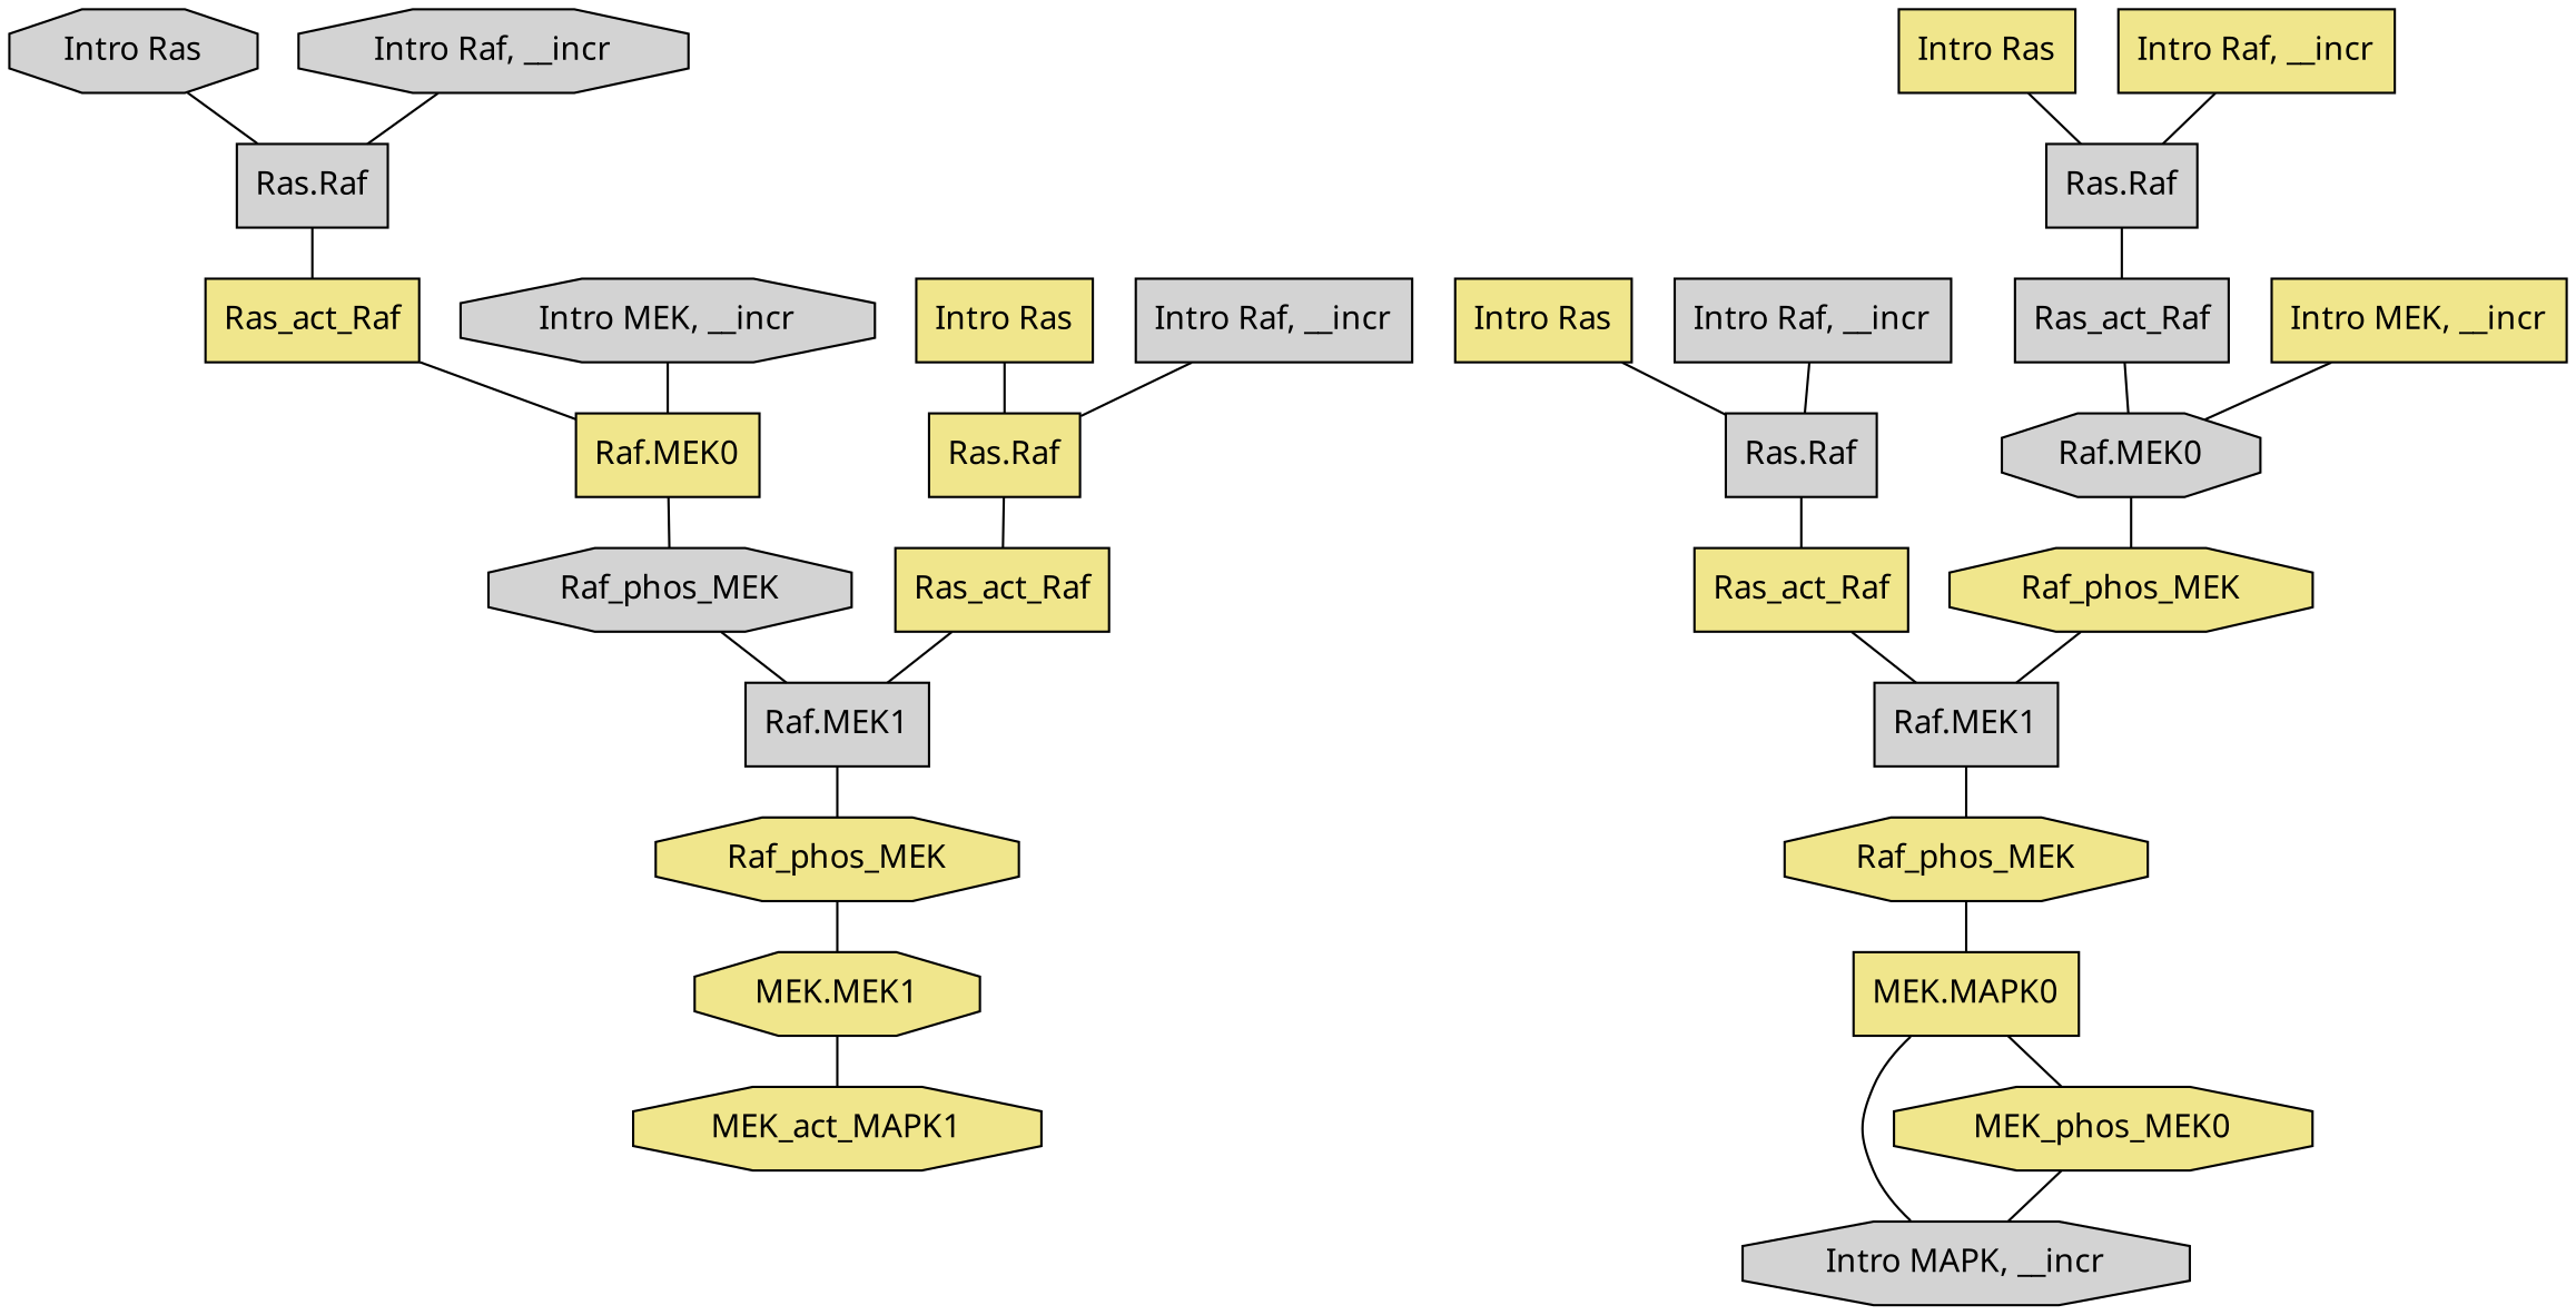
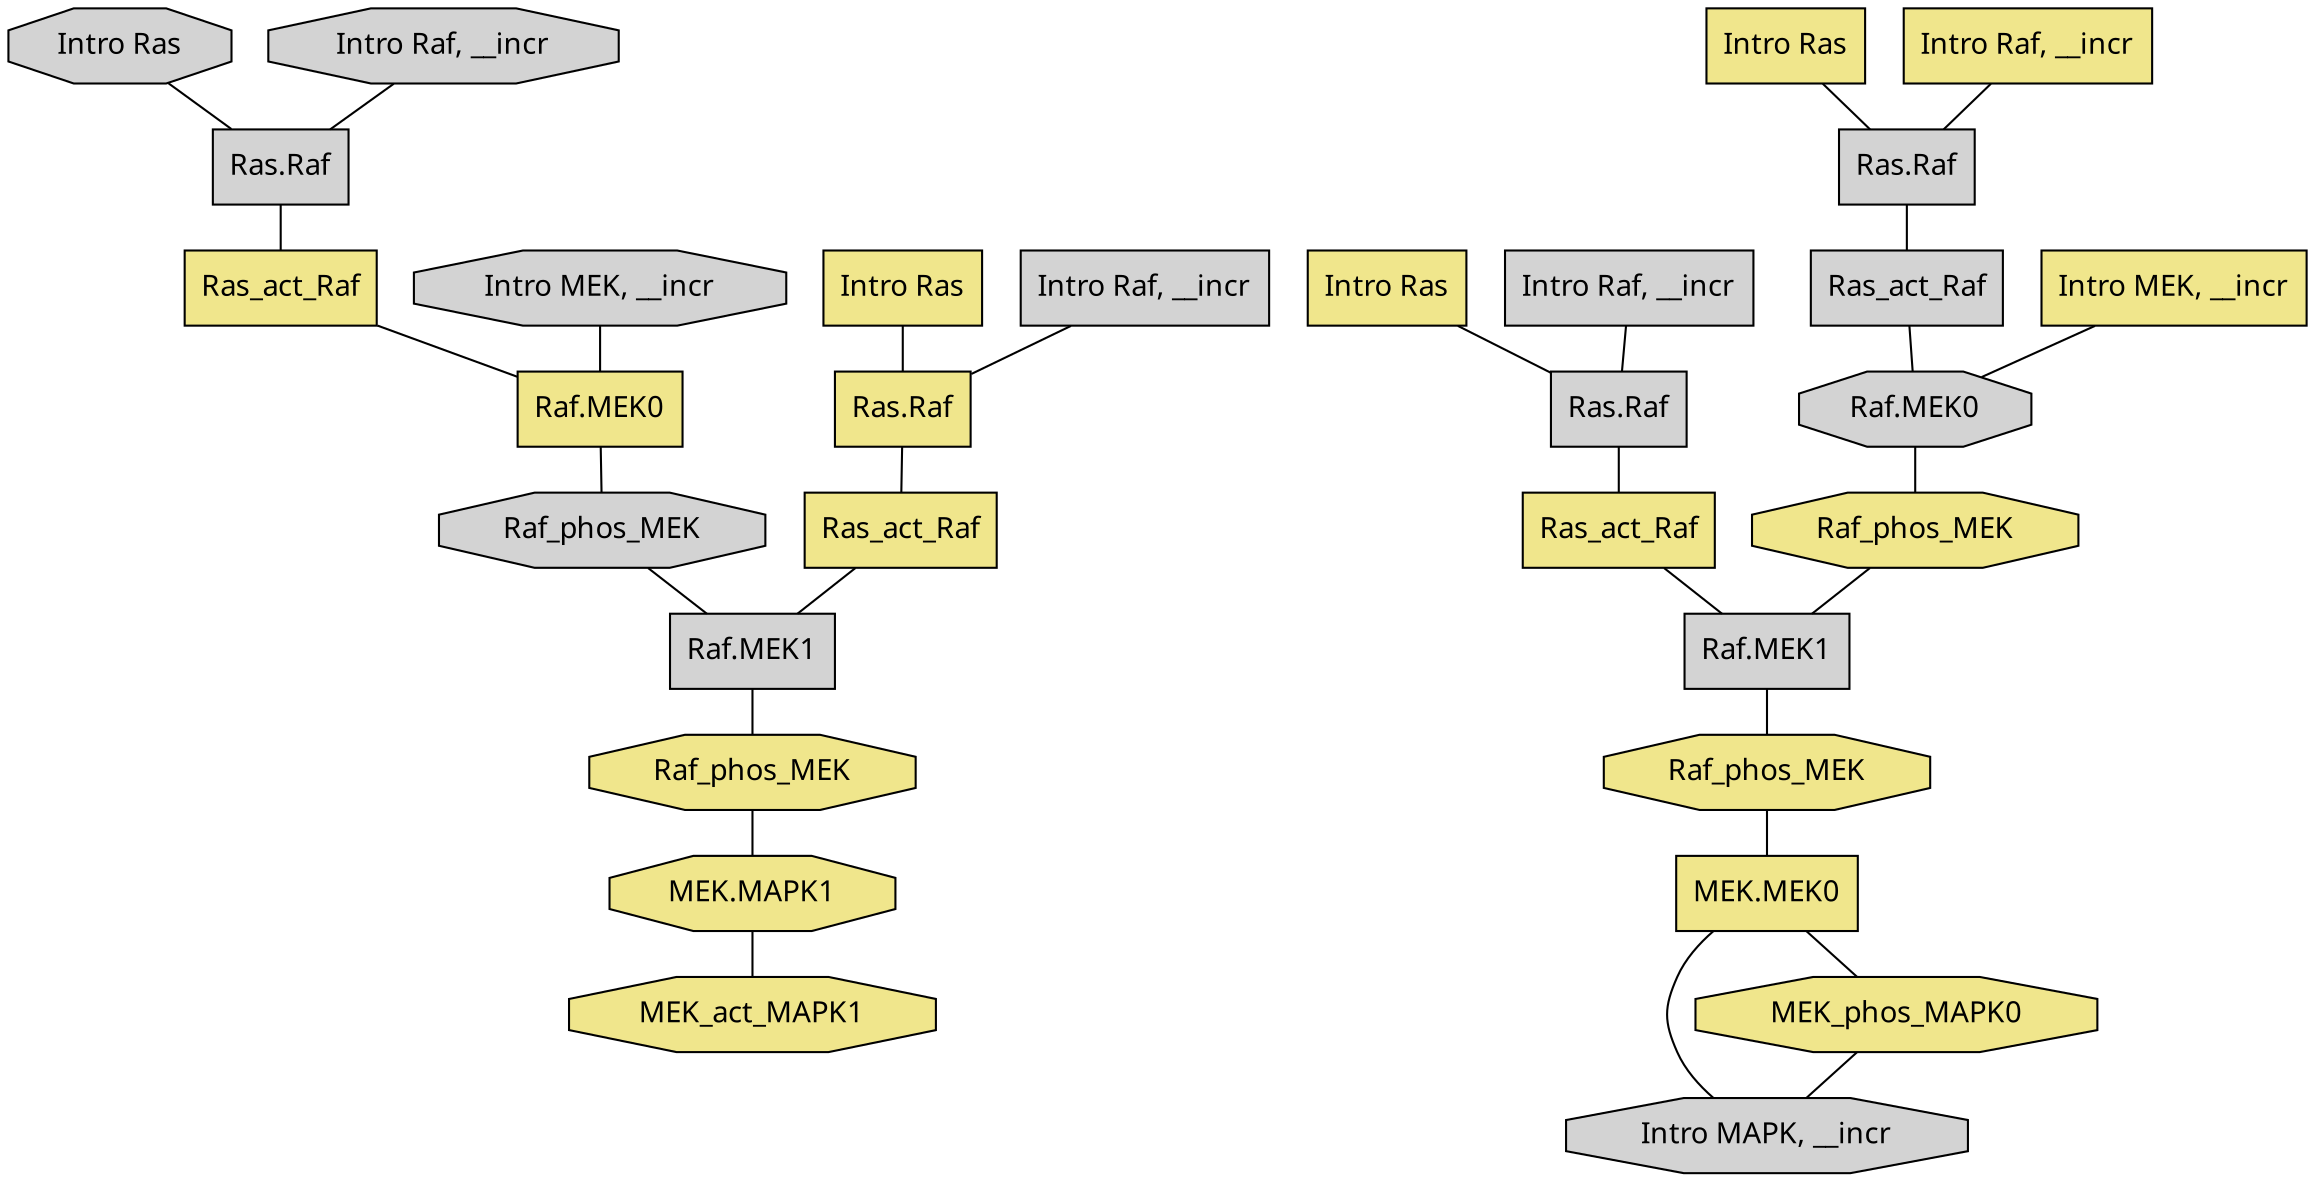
  digraph {
    rankdir=TB
    ranksep=0.30
    node [fillcolor=khaki fontname="CMU Serif" shape=box style=filled]
    edge [color="0.000 0.000 0.000" dir=none fontname="CMU Serif"]
    n1 [fillcolor=lightgrey label="Intro Ras" shape=octagon]
    n2 [fillcolor=lightgrey label="Ras.Raf"]
    n3 [label=Ras_act_Raf]
    n4 [label="Intro Ras"]
    n5 [fillcolor=lightgrey label="Ras.Raf"]
    n6 [label=Ras_act_Raf]
    n7 [label="Intro Ras"]
    n8 [label="Ras.Raf"]
    n9 [label=Ras_act_Raf]
    n10 [label="Intro Ras"]
    n11 [fillcolor=lightgrey label="Ras.Raf"]
    n12 [fillcolor=lightgrey label=Ras_act_Raf]
    n13 [fillcolor=lightgrey label="Intro Raf, __incr"]
    n14 [label="Intro Raf, __incr"]
    n15 [fillcolor=lightgrey label="Intro Raf, __incr" shape=octagon]
    n16 [fillcolor=lightgrey label="Intro Raf, __incr"]
    n17 [fillcolor=lightgrey label="Intro MEK, __incr" shape=octagon]
    n18 [label="Raf.MEK0"]
    n19 [fillcolor=lightgrey label=Raf_phos_MEK shape=octagon]
    n20 [label="Intro MEK, __incr"]
    n21 [fillcolor=lightgrey label="Raf.MEK0" shape=octagon]
    n22 [label=Raf_phos_MEK shape=octagon]
    n23 [fillcolor=lightgrey label="Intro MAPK, __incr" shape=octagon]
-   n24 [label="MEK.MAPK0"]
-   n25 [label=MEK_phos_MEK0 shape=octagon]
+   n24 [label="MEK.MEK0"]
+   n25 [label=MEK_phos_MAPK0 shape=octagon]
    n26 [fillcolor=lightgrey label="Raf.MEK1"]
    n27 [label=Raf_phos_MEK shape=octagon]
    n28 [fillcolor=lightgrey label="Raf.MEK1"]
    n29 [label=Raf_phos_MEK shape=octagon]
-   n30 [label="MEK.MEK1" shape=octagon]
+   n30 [label="MEK.MAPK1" shape=octagon]
    n31 [label=MEK_act_MAPK1 shape=octagon]
    n1 -> n2
    n2 -> n3
    n3 -> n18
    n4 -> n5
    n5 -> n6
    n6 -> n26
    n7 -> n8
    n8 -> n9
    n9 -> n28
    n10 -> n11
    n11 -> n12
    n12 -> n21
    n13 -> n8
    n14 -> n11
    n15 -> n2
    n16 -> n5
    n17 -> n18
    n18 -> n19
    n19 -> n28
    n20 -> n21
    n21 -> n22
    n22 -> n26
    n23 -> n24
    n24 -> n25
    n25 -> n23
    n26 -> n27
    n27 -> n24
    n28 -> n29
    n29 -> n30
    n30 -> n31
  }
